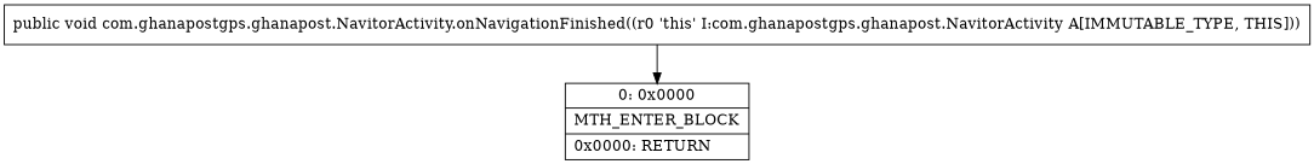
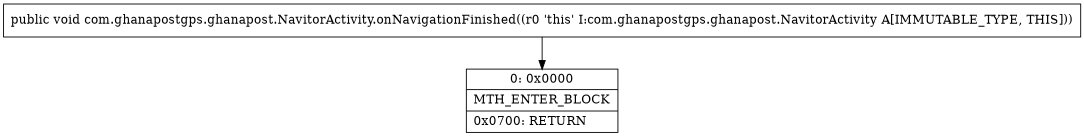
  digraph {
    node [shape=record]
-   n1 [label="{0\:\ 0x0000|MTH_ENTER_BLOCK\l|0x0000: RETURN   \l}"]
+   n1 [label="{0\:\ 0x0000|MTH_ENTER_BLOCK\l|0x0700: RETURN   \l}"]
    n2 [label="{public void com.ghanapostgps.ghanapost.NavitorActivity.onNavigationFinished((r0 'this' I:com.ghanapostgps.ghanapost.NavitorActivity A[IMMUTABLE_TYPE, THIS])) }"]
    n2 -> n1
  }
